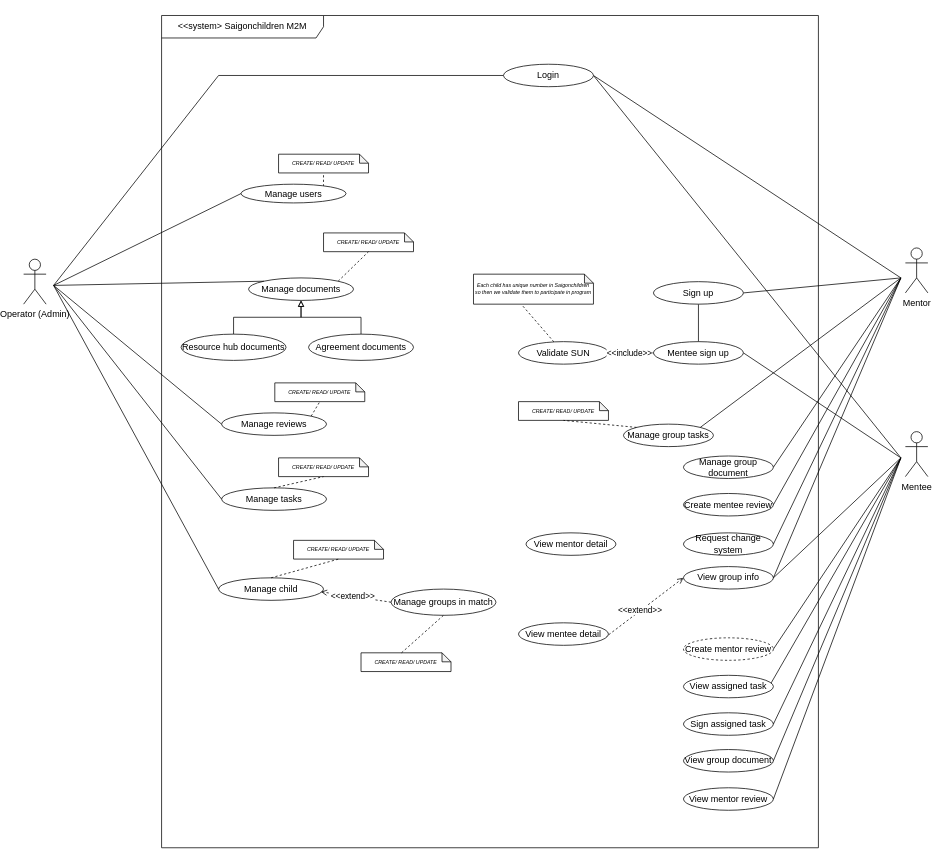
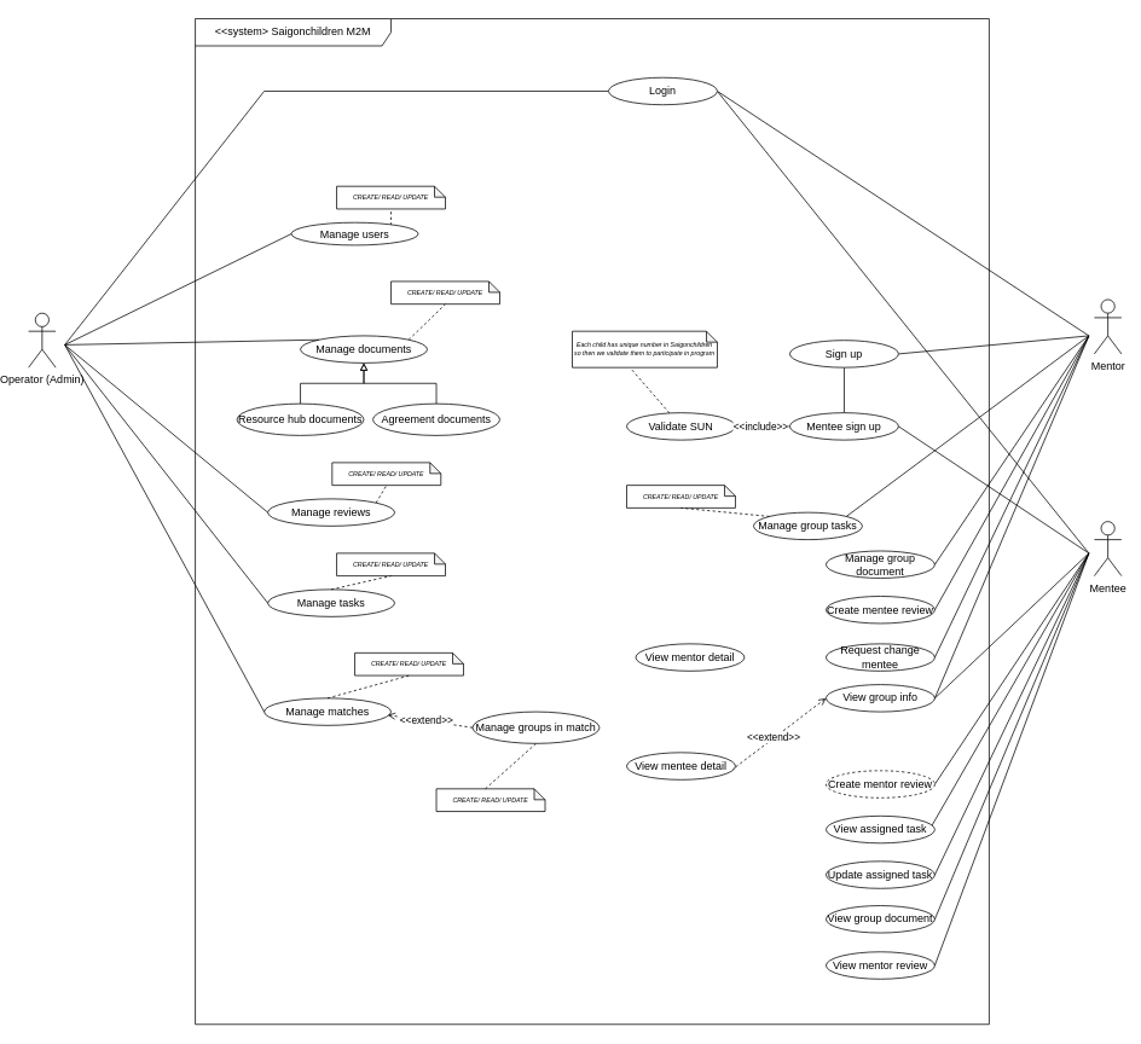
  <mxCell id="0" />
  <mxCell id="1" parent="0" />
  <mxCell id="2" value="&amp;lt;&amp;lt;system&amp;gt; Saigonchildren M2M" style="shape=umlFrame;whiteSpace=wrap;html=1;pointerEvents=0;width=216;height=30;" vertex="1" parent="1"><mxGeometry x="204" y="20" width="876" height="1110" as="geometry" /></mxCell>
  <mxCell id="3" style="rounded=0;orthogonalLoop=1;jettySize=auto;html=1;entryX=0;entryY=0.5;entryDx=0;entryDy=0;endArrow=none;startFill=0;" edge="1" parent="1" target="12"><mxGeometry relative="1" as="geometry"><mxPoint x="60" y="380" as="sourcePoint" /><Array as="points"><mxPoint x="280" y="100" /></Array></mxGeometry></mxCell>
  <mxCell id="4" value="Operator (Admin)" style="shape=umlActor;verticalLabelPosition=bottom;verticalAlign=top;html=1;" vertex="1" parent="1"><mxGeometry x="20" y="345" width="30" height="60" as="geometry" /></mxCell>
  <mxCell id="5" style="rounded=0;orthogonalLoop=1;jettySize=auto;html=1;entryX=1;entryY=0.5;entryDx=0;entryDy=0;endArrow=none;startFill=0;" edge="1" parent="1" target="29"><mxGeometry relative="1" as="geometry"><mxPoint x="1190" y="610" as="sourcePoint" /></mxGeometry></mxCell>
  <mxCell id="6" style="rounded=0;orthogonalLoop=1;jettySize=auto;html=1;entryX=1;entryY=0.5;entryDx=0;entryDy=0;endArrow=none;startFill=0;" edge="1" parent="1" target="12"><mxGeometry relative="1" as="geometry"><mxPoint x="1190" y="610" as="sourcePoint" /><Array as="points" /></mxGeometry></mxCell>
  <mxCell id="7" style="rounded=0;orthogonalLoop=1;jettySize=auto;html=1;entryX=0.93;entryY=0.652;entryDx=0;entryDy=0;entryPerimeter=0;endArrow=none;startFill=0;" edge="1" parent="1" target="50"><mxGeometry relative="1" as="geometry"><mxPoint x="1190" y="610" as="sourcePoint" /></mxGeometry></mxCell>
  <mxCell id="8" value="Mentee" style="shape=umlActor;verticalLabelPosition=bottom;verticalAlign=top;html=1;" vertex="1" parent="1"><mxGeometry x="1196" y="575" width="30" height="60" as="geometry" /></mxCell>
  <mxCell id="9" style="rounded=0;orthogonalLoop=1;jettySize=auto;html=1;entryX=1;entryY=0.5;entryDx=0;entryDy=0;endArrow=none;startFill=0;" edge="1" parent="1" target="32"><mxGeometry relative="1" as="geometry"><mxPoint x="1190" y="370" as="sourcePoint" /></mxGeometry></mxCell>
  <mxCell id="10" style="rounded=0;orthogonalLoop=1;jettySize=auto;html=1;entryX=1;entryY=0.5;entryDx=0;entryDy=0;endArrow=none;startFill=0;" edge="1" parent="1" target="12"><mxGeometry relative="1" as="geometry"><mxPoint x="1190" y="370" as="sourcePoint" /><Array as="points" /></mxGeometry></mxCell>
  <mxCell id="11" value="Mentor" style="shape=umlActor;verticalLabelPosition=bottom;verticalAlign=top;html=1;" vertex="1" parent="1"><mxGeometry x="1196" y="330" width="30" height="60" as="geometry" /></mxCell>
  <mxCell id="12" value="Login" style="ellipse;whiteSpace=wrap;html=1;" vertex="1" parent="1"><mxGeometry x="660" y="85" width="120" height="30" as="geometry" /></mxCell>
  <mxCell id="13" value="CREATE/ READ/ UPDATE" style="shape=note;whiteSpace=wrap;html=1;backgroundOutline=1;darkOpacity=0.05;size=12;fontSize=7;fontStyle=2" vertex="1" parent="1"><mxGeometry x="360" y="205" width="120" height="25" as="geometry" /></mxCell>
  <mxCell id="14" style="rounded=0;orthogonalLoop=1;jettySize=auto;html=1;entryX=0.5;entryY=1;entryDx=0;entryDy=0;entryPerimeter=0;endArrow=none;startFill=0;dashed=1;exitX=0.785;exitY=0.12;exitDx=0;exitDy=0;exitPerimeter=0;" edge="1" parent="1" source="19" target="13"><mxGeometry relative="1" as="geometry"><mxPoint x="337.947" y="261.368" as="sourcePoint" /></mxGeometry></mxCell>
  <mxCell id="15" value="Manage documents" style="ellipse;whiteSpace=wrap;html=1;" vertex="1" parent="1"><mxGeometry x="320" y="370" width="140" height="30" as="geometry" /></mxCell>
  <mxCell id="16" value="CREATE/ READ/ UPDATE" style="shape=note;whiteSpace=wrap;html=1;backgroundOutline=1;darkOpacity=0.05;size=12;fontSize=7;fontStyle=2" vertex="1" parent="1"><mxGeometry x="420" y="310" width="120" height="25" as="geometry" /></mxCell>
  <mxCell id="17" style="rounded=0;orthogonalLoop=1;jettySize=auto;html=1;entryX=0.5;entryY=1;entryDx=0;entryDy=0;entryPerimeter=0;endArrow=none;startFill=0;dashed=1;exitX=1;exitY=0;exitDx=0;exitDy=0;" edge="1" parent="1" source="15" target="16"><mxGeometry relative="1" as="geometry"><mxPoint x="369" y="273" as="sourcePoint" /><mxPoint x="400" y="240" as="targetPoint" /></mxGeometry></mxCell>
  <mxCell id="18" style="rounded=0;orthogonalLoop=1;jettySize=auto;html=1;entryX=0;entryY=0;entryDx=0;entryDy=0;endArrow=none;startFill=0;" edge="1" parent="1" target="15"><mxGeometry relative="1" as="geometry"><mxPoint x="60" y="380" as="sourcePoint" /><mxPoint x="291" y="280" as="targetPoint" /></mxGeometry></mxCell>
  <mxCell id="19" value="Manage users" style="ellipse;whiteSpace=wrap;html=1;" vertex="1" parent="1"><mxGeometry x="310" y="245" width="140" height="25" as="geometry" /></mxCell>
  <mxCell id="20" style="rounded=0;orthogonalLoop=1;jettySize=auto;html=1;entryX=0;entryY=0.5;entryDx=0;entryDy=0;endArrow=none;startFill=0;" edge="1" parent="1" target="19"><mxGeometry relative="1" as="geometry"><mxPoint x="60" y="380" as="sourcePoint" /><mxPoint x="287" y="414" as="targetPoint" /></mxGeometry></mxCell>
- <mxCell id="21" value="Resource hub documents" style="ellipse;whiteSpace=wrap;html=1;" vertex="1" parent="1"><mxGeometry x="230" y="445" width="140" height="35" as="geometry" /></mxCell>
+ <mxCell id="21" value="Resource hub documents" style="ellipse;whiteSpace=wrap;html=1;" vertex="1" parent="1"><mxGeometry x="250" y="445" width="140" height="35" as="geometry" /></mxCell>
  <mxCell id="22" style="edgeStyle=orthogonalEdgeStyle;rounded=0;orthogonalLoop=1;jettySize=auto;html=1;entryX=0.5;entryY=1;entryDx=0;entryDy=0;endArrow=block;endFill=0;startFill=0;" edge="1" parent="1" source="23" target="15"><mxGeometry relative="1" as="geometry" /></mxCell>
  <mxCell id="23" value="Agreement documents" style="ellipse;whiteSpace=wrap;html=1;" vertex="1" parent="1"><mxGeometry x="400" y="445" width="140" height="35" as="geometry" /></mxCell>
  <mxCell id="24" style="edgeStyle=orthogonalEdgeStyle;rounded=0;orthogonalLoop=1;jettySize=auto;html=1;entryX=0.5;entryY=1;entryDx=0;entryDy=0;endArrow=block;endFill=0;startFill=0;exitX=0.5;exitY=0;exitDx=0;exitDy=0;" edge="1" parent="1" source="21" target="15"><mxGeometry relative="1" as="geometry"><mxPoint x="480" y="455" as="sourcePoint" /><mxPoint x="400" y="410" as="targetPoint" /></mxGeometry></mxCell>
  <mxCell id="25" value="Validate SUN" style="ellipse;whiteSpace=wrap;html=1;" vertex="1" parent="1"><mxGeometry x="680" y="455" width="120" height="30" as="geometry" /></mxCell>
  <mxCell id="26" style="rounded=0;orthogonalLoop=1;jettySize=auto;html=1;dashed=1;endArrow=open;endFill=0;" edge="1" parent="1" source="29" target="25"><mxGeometry relative="1" as="geometry" /></mxCell>
  <mxCell id="27" value="&amp;lt;&amp;lt;include&amp;gt;&amp;gt;" style="edgeLabel;html=1;align=center;verticalAlign=middle;resizable=0;points=[];" vertex="1" connectable="0" parent="26"><mxGeometry x="0.109" relative="1" as="geometry"><mxPoint as="offset" /></mxGeometry></mxCell>
  <mxCell id="28" style="rounded=0;orthogonalLoop=1;jettySize=auto;html=1;endArrow=none;endFill=0;" edge="1" parent="1" source="29" target="32"><mxGeometry relative="1" as="geometry" /></mxCell>
  <mxCell id="29" value="Mentee sign up" style="ellipse;whiteSpace=wrap;html=1;" vertex="1" parent="1"><mxGeometry x="860" y="455" width="120" height="30" as="geometry" /></mxCell>
  <mxCell id="30" value="Each child has unique number in Saigonchildren so then we validate them to participate in program" style="shape=note;whiteSpace=wrap;html=1;backgroundOutline=1;darkOpacity=0.05;size=12;fontSize=7;fontStyle=2" vertex="1" parent="1"><mxGeometry x="620" y="365" width="160" height="40" as="geometry" /></mxCell>
  <mxCell id="31" style="rounded=0;orthogonalLoop=1;jettySize=auto;html=1;entryX=0.411;entryY=1.062;entryDx=0;entryDy=0;entryPerimeter=0;endArrow=none;startFill=0;dashed=1;" edge="1" parent="1" source="25" target="30"><mxGeometry relative="1" as="geometry"><mxPoint x="360" y="260" as="sourcePoint" /><mxPoint x="360" y="240" as="targetPoint" /></mxGeometry></mxCell>
  <mxCell id="32" value="Sign up" style="ellipse;whiteSpace=wrap;html=1;" vertex="1" parent="1"><mxGeometry x="860" y="375" width="120" height="30" as="geometry" /></mxCell>
  <mxCell id="33" value="CREATE/ READ/ UPDATE" style="shape=note;whiteSpace=wrap;html=1;backgroundOutline=1;darkOpacity=0.05;size=12;fontSize=7;fontStyle=2" vertex="1" parent="1"><mxGeometry x="355" y="510" width="120" height="25" as="geometry" /></mxCell>
  <mxCell id="34" value="Manage reviews&lt;span style=&quot;color: rgba(0, 0, 0, 0); font-family: monospace; font-size: 0px; text-align: start; text-wrap-mode: nowrap;&quot;&gt;%3CmxGraphModel%3E%3Croot%3E%3CmxCell%20id%3D%220%22%2F%3E%3CmxCell%20id%3D%221%22%20parent%3D%220%22%2F%3E%3CmxCell%20id%3D%222%22%20value%3D%22CREATE%2F%20READ%2F%20UPDATE%22%20style%3D%22shape%3Dnote%3BwhiteSpace%3Dwrap%3Bhtml%3D1%3BbackgroundOutline%3D1%3BdarkOpacity%3D0.05%3Bsize%3D12%3BfontSize%3D7%3BfontStyle%3D2%22%20vertex%3D%221%22%20parent%3D%221%22%3E%3CmxGeometry%20x%3D%22420%22%20y%3D%22345%22%20width%3D%22120%22%20height%3D%2225%22%20as%3D%22geometry%22%2F%3E%3C%2FmxCell%3E%3CmxCell%20id%3D%223%22%20value%3D%22Manage%20users%22%20style%3D%22ellipse%3BwhiteSpace%3Dwrap%3Bhtml%3D1%3B%22%20vertex%3D%221%22%20parent%3D%221%22%3E%3CmxGeometry%20x%3D%22370%22%20y%3D%22385%22%20width%3D%22140%22%20height%3D%2245%22%20as%3D%22geometry%22%2F%3E%3C%2FmxCell%3E%3C%2Froot%3E%3C%2FmxGraphModel%3E&lt;/span&gt;" style="ellipse;whiteSpace=wrap;html=1;" vertex="1" parent="1"><mxGeometry x="284" y="550" width="140" height="30" as="geometry" /></mxCell>
  <mxCell id="35" value="CREATE/ READ/ UPDATE" style="shape=note;whiteSpace=wrap;html=1;backgroundOutline=1;darkOpacity=0.05;size=12;fontSize=7;fontStyle=2" vertex="1" parent="1"><mxGeometry x="360" y="610" width="120" height="25" as="geometry" /></mxCell>
  <mxCell id="36" value="Manage tasks" style="ellipse;whiteSpace=wrap;html=1;" vertex="1" parent="1"><mxGeometry x="284" y="650" width="140" height="30" as="geometry" /></mxCell>
  <mxCell id="37" style="rounded=0;orthogonalLoop=1;jettySize=auto;html=1;entryX=0.5;entryY=1;entryDx=0;entryDy=0;entryPerimeter=0;endArrow=none;startFill=0;dashed=1;exitX=1;exitY=0;exitDx=0;exitDy=0;" edge="1" parent="1" source="34" target="33"><mxGeometry relative="1" as="geometry"><mxPoint x="450" y="367" as="sourcePoint" /><mxPoint x="490" y="345" as="targetPoint" /></mxGeometry></mxCell>
  <mxCell id="38" style="rounded=0;orthogonalLoop=1;jettySize=auto;html=1;entryX=0.5;entryY=1;entryDx=0;entryDy=0;entryPerimeter=0;endArrow=none;startFill=0;dashed=1;exitX=0.5;exitY=0;exitDx=0;exitDy=0;" edge="1" parent="1" source="36" target="35"><mxGeometry relative="1" as="geometry"><mxPoint x="413" y="567" as="sourcePoint" /><mxPoint x="425" y="545" as="targetPoint" /></mxGeometry></mxCell>
  <mxCell id="39" style="rounded=0;orthogonalLoop=1;jettySize=auto;html=1;entryX=0;entryY=0.5;entryDx=0;entryDy=0;endArrow=none;startFill=0;" edge="1" parent="1" target="34"><mxGeometry relative="1" as="geometry"><mxPoint x="60" y="380" as="sourcePoint" /><mxPoint x="320" y="278" as="targetPoint" /></mxGeometry></mxCell>
  <mxCell id="40" style="rounded=0;orthogonalLoop=1;jettySize=auto;html=1;endArrow=none;startFill=0;entryX=0;entryY=0.5;entryDx=0;entryDy=0;" edge="1" parent="1" target="36"><mxGeometry relative="1" as="geometry"><mxPoint x="60" y="380" as="sourcePoint" /><mxPoint x="294" y="583" as="targetPoint" /></mxGeometry></mxCell>
- <mxCell id="41" value="Manage child" style="ellipse;whiteSpace=wrap;html=1;" vertex="1" parent="1"><mxGeometry x="280" y="770" width="140" height="30" as="geometry" /></mxCell>
+ <mxCell id="41" value="Manage matches" style="ellipse;whiteSpace=wrap;html=1;" vertex="1" parent="1"><mxGeometry x="280" y="770" width="140" height="30" as="geometry" /></mxCell>
  <mxCell id="42" value="CREATE/ READ/ UPDATE" style="shape=note;whiteSpace=wrap;html=1;backgroundOutline=1;darkOpacity=0.05;size=12;fontSize=7;fontStyle=2" vertex="1" parent="1"><mxGeometry x="380" y="720" width="120" height="25" as="geometry" /></mxCell>
  <mxCell id="43" style="rounded=0;orthogonalLoop=1;jettySize=auto;html=1;entryX=0.5;entryY=1;entryDx=0;entryDy=0;entryPerimeter=0;endArrow=none;startFill=0;dashed=1;exitX=0.5;exitY=0;exitDx=0;exitDy=0;" edge="1" parent="1" source="41" target="42"><mxGeometry relative="1" as="geometry"><mxPoint x="364" y="660" as="sourcePoint" /><mxPoint x="430" y="645" as="targetPoint" /></mxGeometry></mxCell>
  <mxCell id="44" value="Manage groups in match" style="ellipse;whiteSpace=wrap;html=1;" vertex="1" parent="1"><mxGeometry x="510" y="785" width="140" height="35" as="geometry" /></mxCell>
  <mxCell id="45" style="rounded=0;orthogonalLoop=1;jettySize=auto;html=1;endArrow=none;startFill=0;entryX=0;entryY=0.5;entryDx=0;entryDy=0;" edge="1" parent="1" target="41"><mxGeometry relative="1" as="geometry"><mxPoint x="60" y="380" as="sourcePoint" /><mxPoint x="294" y="683" as="targetPoint" /></mxGeometry></mxCell>
  <mxCell id="46" style="rounded=0;orthogonalLoop=1;jettySize=auto;html=1;dashed=1;endArrow=open;endFill=0;entryX=0.975;entryY=0.621;entryDx=0;entryDy=0;entryPerimeter=0;exitX=0;exitY=0.5;exitDx=0;exitDy=0;" edge="1" parent="1" source="44" target="41"><mxGeometry relative="1" as="geometry"><mxPoint x="899" y="494" as="sourcePoint" /><mxPoint x="811" y="471" as="targetPoint" /></mxGeometry></mxCell>
  <mxCell id="47" value="&amp;lt;&amp;lt;extend&amp;gt;&amp;gt;" style="edgeLabel;html=1;align=center;verticalAlign=middle;resizable=0;points=[];" vertex="1" connectable="0" parent="46"><mxGeometry x="0.109" relative="1" as="geometry"><mxPoint as="offset" /></mxGeometry></mxCell>
  <mxCell id="48" value="Manage group tasks" style="ellipse;whiteSpace=wrap;html=1;" vertex="1" parent="1"><mxGeometry x="820" y="565" width="120" height="30" as="geometry" /></mxCell>
  <mxCell id="49" style="rounded=0;orthogonalLoop=1;jettySize=auto;html=1;entryX=1;entryY=0;entryDx=0;entryDy=0;endArrow=none;startFill=0;" edge="1" parent="1" target="48"><mxGeometry relative="1" as="geometry"><mxPoint x="1190" y="370" as="sourcePoint" /><mxPoint x="970" y="770" as="targetPoint" /></mxGeometry></mxCell>
  <mxCell id="50" value="View assigned task" style="ellipse;whiteSpace=wrap;html=1;" vertex="1" parent="1"><mxGeometry x="900" y="900" width="120" height="30" as="geometry" /></mxCell>
  <mxCell id="51" value="CREATE/ READ/ UPDATE" style="shape=note;whiteSpace=wrap;html=1;backgroundOutline=1;darkOpacity=0.05;size=12;fontSize=7;fontStyle=2" vertex="1" parent="1"><mxGeometry x="680" y="535" width="120" height="25" as="geometry" /></mxCell>
  <mxCell id="52" style="rounded=0;orthogonalLoop=1;jettySize=auto;html=1;entryX=0.5;entryY=1;entryDx=0;entryDy=0;entryPerimeter=0;endArrow=none;startFill=0;dashed=1;exitX=0;exitY=0;exitDx=0;exitDy=0;" edge="1" parent="1" source="48" target="51"><mxGeometry relative="1" as="geometry"><mxPoint x="364" y="660" as="sourcePoint" /><mxPoint x="430" y="645" as="targetPoint" /></mxGeometry></mxCell>
- <mxCell id="53" value="Sign assigned task" style="ellipse;whiteSpace=wrap;html=1;" vertex="1" parent="1"><mxGeometry x="900" y="950" width="120" height="30" as="geometry" /></mxCell>
+ <mxCell id="53" value="Update assigned task" style="ellipse;whiteSpace=wrap;html=1;" vertex="1" parent="1"><mxGeometry x="900" y="950" width="120" height="30" as="geometry" /></mxCell>
  <mxCell id="54" style="rounded=0;orthogonalLoop=1;jettySize=auto;html=1;entryX=1;entryY=0.5;entryDx=0;entryDy=0;endArrow=none;startFill=0;" edge="1" parent="1" target="53"><mxGeometry relative="1" as="geometry"><mxPoint x="1190" y="610" as="sourcePoint" /><mxPoint x="972" y="740" as="targetPoint" /></mxGeometry></mxCell>
  <mxCell id="55" value="View group info" style="ellipse;whiteSpace=wrap;html=1;" vertex="1" parent="1"><mxGeometry x="900" y="755" width="120" height="30" as="geometry" /></mxCell>
  <mxCell id="56" value="View mentor detail" style="ellipse;whiteSpace=wrap;html=1;" vertex="1" parent="1"><mxGeometry x="690" y="710" width="120" height="30" as="geometry" /></mxCell>
  <mxCell id="57" value="View mentee detail" style="ellipse;whiteSpace=wrap;html=1;" vertex="1" parent="1"><mxGeometry x="680" y="830" width="120" height="30" as="geometry" /></mxCell>
  <mxCell id="58" value="Create mentor review" style="ellipse;whiteSpace=wrap;html=1;dashed=1;" vertex="1" parent="1"><mxGeometry x="900" y="850" width="120" height="30" as="geometry" /></mxCell>
  <mxCell id="59" value="Create mentee review" style="ellipse;whiteSpace=wrap;html=1;" vertex="1" parent="1"><mxGeometry x="900" y="657.5" width="120" height="30" as="geometry" /></mxCell>
  <mxCell id="60" value="CREATE/ READ/ UPDATE" style="shape=note;whiteSpace=wrap;html=1;backgroundOutline=1;darkOpacity=0.05;size=12;fontSize=7;fontStyle=2" vertex="1" parent="1"><mxGeometry x="470" y="870" width="120" height="25" as="geometry" /></mxCell>
  <mxCell id="61" style="rounded=0;orthogonalLoop=1;jettySize=auto;html=1;entryX=0.5;entryY=1;entryDx=0;entryDy=0;endArrow=none;startFill=0;dashed=1;exitX=0;exitY=0;exitDx=54;exitDy=0;exitPerimeter=0;" edge="1" parent="1" source="60" target="44"><mxGeometry relative="1" as="geometry"><mxPoint x="360" y="780" as="sourcePoint" /><mxPoint x="450" y="755" as="targetPoint" /></mxGeometry></mxCell>
  <mxCell id="62" style="rounded=0;orthogonalLoop=1;jettySize=auto;html=1;entryX=0.978;entryY=0.606;entryDx=0;entryDy=0;endArrow=none;startFill=0;dashed=1;startArrow=open;entryPerimeter=0;exitX=0;exitY=0.5;exitDx=0;exitDy=0;" edge="1" parent="1" source="55" target="57"><mxGeometry relative="1" as="geometry"><mxPoint x="932" y="768" as="sourcePoint" /><mxPoint x="820" y="735" as="targetPoint" /></mxGeometry></mxCell>
  <mxCell id="63" value="&amp;lt;&amp;lt;extend&amp;gt;&amp;gt;" style="edgeLabel;html=1;align=center;verticalAlign=middle;resizable=0;points=[];" vertex="1" connectable="0" parent="62"><mxGeometry x="0.11" y="-2" relative="1" as="geometry"><mxPoint as="offset" /></mxGeometry></mxCell>
  <mxCell id="64" style="rounded=0;orthogonalLoop=1;jettySize=auto;html=1;endArrow=none;startFill=0;" edge="1" parent="1"><mxGeometry relative="1" as="geometry"><mxPoint x="1190" y="610" as="sourcePoint" /><mxPoint x="1020" y="770" as="targetPoint" /></mxGeometry></mxCell>
  <mxCell id="65" style="rounded=0;orthogonalLoop=1;jettySize=auto;html=1;entryX=1;entryY=0.5;entryDx=0;entryDy=0;endArrow=none;startFill=0;" edge="1" parent="1" target="55"><mxGeometry relative="1" as="geometry"><mxPoint x="1190" y="370" as="sourcePoint" /><mxPoint x="1025" y="783" as="targetPoint" /></mxGeometry></mxCell>
  <mxCell id="66" style="rounded=0;orthogonalLoop=1;jettySize=auto;html=1;entryX=1;entryY=0.5;entryDx=0;entryDy=0;endArrow=none;startFill=0;" edge="1" parent="1" target="59"><mxGeometry relative="1" as="geometry"><mxPoint x="1190" y="370" as="sourcePoint" /><mxPoint x="1030" y="780" as="targetPoint" /></mxGeometry></mxCell>
  <mxCell id="67" value="View group document" style="ellipse;whiteSpace=wrap;html=1;" vertex="1" parent="1"><mxGeometry x="900" y="999" width="120" height="30" as="geometry" /></mxCell>
  <mxCell id="68" value="View mentor review" style="ellipse;whiteSpace=wrap;html=1;" vertex="1" parent="1"><mxGeometry x="900" y="1050" width="120" height="30" as="geometry" /></mxCell>
  <mxCell id="69" style="rounded=0;orthogonalLoop=1;jettySize=auto;html=1;entryX=1;entryY=0.5;entryDx=0;entryDy=0;endArrow=none;startFill=0;" edge="1" parent="1" target="67"><mxGeometry relative="1" as="geometry"><mxPoint x="1190" y="610" as="sourcePoint" /><mxPoint x="1030" y="975" as="targetPoint" /></mxGeometry></mxCell>
  <mxCell id="70" style="rounded=0;orthogonalLoop=1;jettySize=auto;html=1;entryX=1;entryY=0.5;entryDx=0;entryDy=0;endArrow=none;startFill=0;" edge="1" parent="1" target="68"><mxGeometry relative="1" as="geometry"><mxPoint x="1190" y="610" as="sourcePoint" /><mxPoint x="1030" y="1024" as="targetPoint" /></mxGeometry></mxCell>
  <mxCell id="71" value="Manage group document" style="ellipse;whiteSpace=wrap;html=1;" vertex="1" parent="1"><mxGeometry x="900" y="607.5" width="120" height="30" as="geometry" /></mxCell>
  <mxCell id="72" style="rounded=0;orthogonalLoop=1;jettySize=auto;html=1;entryX=1;entryY=0.5;entryDx=0;entryDy=0;endArrow=none;startFill=0;" edge="1" parent="1" target="71"><mxGeometry relative="1" as="geometry"><mxPoint x="1190" y="370" as="sourcePoint" /><mxPoint x="1030" y="683" as="targetPoint" /></mxGeometry></mxCell>
- <mxCell id="73" value="Request change system" style="ellipse;whiteSpace=wrap;html=1;" vertex="1" parent="1"><mxGeometry x="900" y="710" width="120" height="30" as="geometry" /></mxCell>
+ <mxCell id="73" value="Request change mentee" style="ellipse;whiteSpace=wrap;html=1;" vertex="1" parent="1"><mxGeometry x="900" y="710" width="120" height="30" as="geometry" /></mxCell>
  <mxCell id="74" style="rounded=0;orthogonalLoop=1;jettySize=auto;html=1;entryX=1;entryY=0.5;entryDx=0;entryDy=0;endArrow=none;startFill=0;" edge="1" parent="1" target="73"><mxGeometry relative="1" as="geometry"><mxPoint x="1190" y="370" as="sourcePoint" /><mxPoint x="1030" y="780" as="targetPoint" /></mxGeometry></mxCell>
  <mxCell id="75" style="rounded=0;orthogonalLoop=1;jettySize=auto;html=1;entryX=1;entryY=0.5;entryDx=0;entryDy=0;endArrow=none;startFill=0;" edge="1" parent="1" target="58"><mxGeometry relative="1" as="geometry"><mxPoint x="1190" y="610" as="sourcePoint" /><mxPoint x="1022" y="930" as="targetPoint" /></mxGeometry></mxCell>
